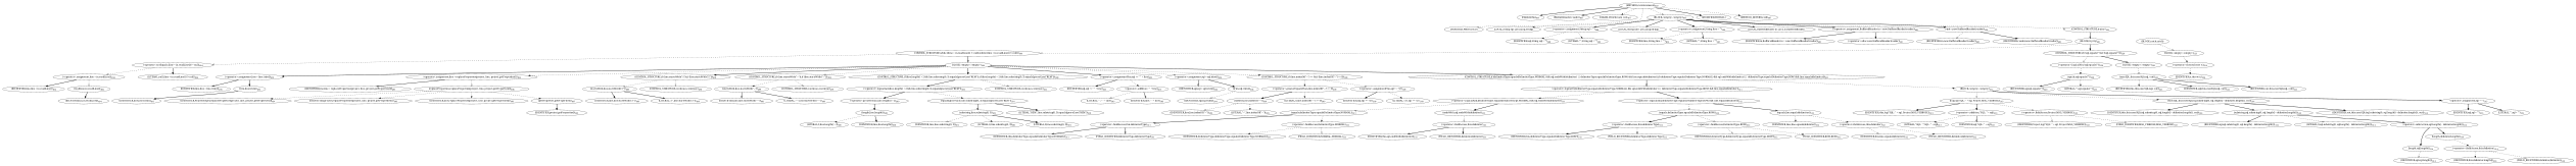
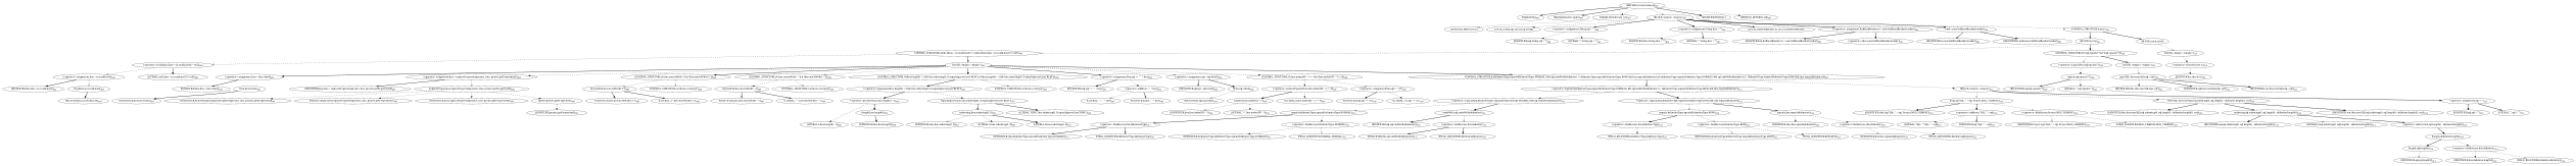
  digraph {
    fontname="Noto Serif"
    node [fontname="Noto Serif"]
    edge [arrowhead=normal fontname="Noto Serif" style=bold]
    n1 [label=<(METHOD,runStatements)<SUB>487</SUB>>]
    n2 [label=<(PARAM,this)<SUB>487</SUB>>]
    n3 [label=<(PARAM,Reader reader)<SUB>487</SUB>>]
    n4 [label=<(PARAM,PrintStream out)<SUB>487</SUB>>]
    n5 [label=<(BLOCK,&lt;empty&gt;,&lt;empty&gt;)<SUB>487</SUB>>]
    n6 [label=<(MODIFIER,PROTECTED)>]
    n7 [label=<(MODIFIER,VIRTUAL)>]
    n8 [label=<(METHOD_RETURN,void)<SUB>487</SUB>>]
    n9 [label=<(LOCAL,String sql: java.lang.String)>]
    n10 [label=<(&lt;operator&gt;.assignment,String sql = &quot;&quot;)<SUB>488</SUB>>]
-   n11 [label=<(LOCAL,String line: java.lang.String)>]
    n12 [label=<(&lt;operator&gt;.assignment,String line = &quot;&quot;)<SUB>489</SUB>>]
    n13 [label=<(LOCAL,BufferedReader in: java.io.BufferedReader)>]
    n14 [label=<(&lt;operator&gt;.assignment,BufferedReader in = new BufferedReader(reader))<SUB>491</SUB>>]
    n15 [label=<(&lt;init&gt;,new BufferedReader(reader))<SUB>491</SUB>>]
    n16 [label=<(CONTROL_STRUCTURE,try,try)<SUB>493</SUB>>]
    n17 [label=<(IDENTIFIER,sql,String sql = &quot;&quot;)<SUB>488</SUB>>]
    n18 [label=<(LITERAL,&quot;&quot;,String sql = &quot;&quot;)<SUB>488</SUB>>]
    n19 [label=<(IDENTIFIER,line,String line = &quot;&quot;)<SUB>489</SUB>>]
    n20 [label=<(LITERAL,&quot;&quot;,String line = &quot;&quot;)<SUB>489</SUB>>]
    n21 [label=<(IDENTIFIER,in,BufferedReader in = new BufferedReader(reader))<SUB>491</SUB>>]
    n22 [label=<(&lt;operator&gt;.alloc,new BufferedReader(reader))<SUB>491</SUB>>]
    n23 [label=<(IDENTIFIER,in,new BufferedReader(reader))<SUB>491</SUB>>]
    n24 [label=<(IDENTIFIER,reader,new BufferedReader(reader))<SUB>491</SUB>>]
    n25 [label=<(BLOCK,try,try)<SUB>493</SUB>>]
    n26 [label=<(BLOCK,catch,catch)>]
    n27 [label=<(CONTROL_STRUCTURE,while ((line = in.readLine()) != null),while ((line = in.readLine()) != null))<SUB>494</SUB>>]
    n28 [label=<(CONTROL_STRUCTURE,if (!sql.equals(&quot;&quot;)),if (!sql.equals(&quot;&quot;)))<SUB>520</SUB>>]
    n29 [label=<(BLOCK,&lt;empty&gt;,&lt;empty&gt;)<SUB>523</SUB>>]
    n30 [label=<(&lt;operator&gt;.notEquals,(line = in.readLine()) != null)<SUB>494</SUB>>]
    n31 [label=<(BLOCK,&lt;empty&gt;,&lt;empty&gt;)<SUB>494</SUB>>]
    n32 [label=<(&lt;operator&gt;.logicalNot,!sql.equals(&quot;&quot;))<SUB>520</SUB>>]
    n33 [label=<(BLOCK,&lt;empty&gt;,&lt;empty&gt;)<SUB>520</SUB>>]
    n34 [label=<(&lt;operator&gt;.assignment,line = in.readLine())<SUB>494</SUB>>]
    n35 [label=<(LITERAL,null,(line = in.readLine()) != null)<SUB>494</SUB>>]
    n36 [label=<(&lt;operator&gt;.assignment,line = line.trim())<SUB>495</SUB>>]
    n37 [label=<(&lt;operator&gt;.assignment,line = replaceProperties(project, line, project.getProperties()))<SUB>496</SUB>>]
    n38 [label=<(CONTROL_STRUCTURE,if (line.startsWith(&quot;//&quot;)),if (line.startsWith(&quot;//&quot;)))<SUB>498</SUB>>]
    n39 [label=<(CONTROL_STRUCTURE,if (line.startsWith(&quot;--&quot;)),if (line.startsWith(&quot;--&quot;)))<SUB>499</SUB>>]
    n40 [label=<(CONTROL_STRUCTURE,if (line.length() &gt; 2 &amp;&amp; line.substring(0, 3).equalsIgnoreCase(&quot;REM&quot;)),if (line.length() &gt; 2 &amp;&amp; line.substring(0, 3).equalsIgnoreCase(&quot;REM&quot;)))<SUB>500</SUB>>]
    n41 [label=<(&lt;operator&gt;.assignmentPlus,sql += &quot; &quot; + line)<SUB>503</SUB>>]
    n42 [label=<(&lt;operator&gt;.assignment,sql = sql.trim())<SUB>504</SUB>>]
    n43 [label=<(CONTROL_STRUCTURE,if (line.indexOf(&quot;--&quot;) &gt;= 0),if (line.indexOf(&quot;--&quot;) &gt;= 0))<SUB>509</SUB>>]
    n44 [label=<(CONTROL_STRUCTURE,if (delimiterType.equals(DelimiterType.NORMAL) &amp;&amp; sql.endsWith(delimiter) || delimiterType.equals(DelimiterType.ROW) &amp;&amp; line.equals(delimiter)),if (delimiterType.equals(DelimiterType.NORMAL) &amp;&amp; sql.endsWith(delimiter) || delimiterType.equals(DelimiterType.ROW) &amp;&amp; line.equals(delimiter)))<SUB>511</SUB>>]
    n45 [label=<(IDENTIFIER,line,line = in.readLine())<SUB>494</SUB>>]
    n46 [label=<(readLine,in.readLine())<SUB>494</SUB>>]
    n47 [label=<(IDENTIFIER,in,in.readLine())<SUB>494</SUB>>]
    n48 [label=<(IDENTIFIER,line,line = line.trim())<SUB>495</SUB>>]
    n49 [label=<(trim,line.trim())<SUB>495</SUB>>]
    n50 [label=<(IDENTIFIER,line,line = replaceProperties(project, line, project.getProperties()))<SUB>496</SUB>>]
    n51 [label=<(replaceProperties,replaceProperties(project, line, project.getProperties()))<SUB>496</SUB>>]
    n52 [label=<(startsWith,line.startsWith(&quot;//&quot;))<SUB>498</SUB>>]
    n53 [label=<(CONTROL_STRUCTURE,continue;,continue;)<SUB>498</SUB>>]
    n54 [label=<(startsWith,line.startsWith(&quot;--&quot;))<SUB>499</SUB>>]
    n55 [label=<(CONTROL_STRUCTURE,continue;,continue;)<SUB>499</SUB>>]
    n56 [label=<(&lt;operator&gt;.logicalAnd,line.length() &gt; 2 &amp;&amp; line.substring(0, 3).equalsIgnoreCase(&quot;REM&quot;))<SUB>500</SUB>>]
    n57 [label=<(CONTROL_STRUCTURE,continue;,continue;)<SUB>501</SUB>>]
    n58 [label=<(IDENTIFIER,sql,sql += &quot; &quot; + line)<SUB>503</SUB>>]
    n59 [label=<(&lt;operator&gt;.addition,&quot; &quot; + line)<SUB>503</SUB>>]
    n60 [label=<(IDENTIFIER,sql,sql = sql.trim())<SUB>504</SUB>>]
    n61 [label=<(trim,sql.trim())<SUB>504</SUB>>]
    n62 [label=<(&lt;operator&gt;.greaterEqualsThan,line.indexOf(&quot;--&quot;) &gt;= 0)<SUB>509</SUB>>]
    n63 [label=<(&lt;operator&gt;.assignmentPlus,sql += &quot;\n&quot;)<SUB>509</SUB>>]
    n64 [label=<(&lt;operator&gt;.logicalOr,delimiterType.equals(DelimiterType.NORMAL) &amp;&amp; sql.endsWith(delimiter) || delimiterType.equals(DelimiterType.ROW) &amp;&amp; line.equals(delimiter))<SUB>511</SUB>>]
    n65 [label=<(BLOCK,&lt;empty&gt;,&lt;empty&gt;)<SUB>512</SUB>>]
    n66 [label=<(IDENTIFIER,line,line.trim())<SUB>495</SUB>>]
    n67 [label=<(IDENTIFIER,ProjectHelper,replaceProperties(project, line, project.getProperties()))<SUB>496</SUB>>]
    n68 [label=<(IDENTIFIER,project,replaceProperties(project, line, project.getProperties()))<SUB>496</SUB>>]
    n69 [label=<(IDENTIFIER,line,replaceProperties(project, line, project.getProperties()))<SUB>496</SUB>>]
    n70 [label=<(getProperties,getProperties())<SUB>497</SUB>>]
    n71 [label=<(IDENTIFIER,project,getProperties())<SUB>497</SUB>>]
    n72 [label=<(IDENTIFIER,line,line.startsWith(&quot;//&quot;))<SUB>498</SUB>>]
    n73 [label=<(LITERAL,&quot;//&quot;,line.startsWith(&quot;//&quot;))<SUB>498</SUB>>]
    n74 [label=<(IDENTIFIER,line,line.startsWith(&quot;--&quot;))<SUB>499</SUB>>]
    n75 [label=<(LITERAL,&quot;--&quot;,line.startsWith(&quot;--&quot;))<SUB>499</SUB>>]
    n76 [label=<(&lt;operator&gt;.greaterThan,line.length() &gt; 2)<SUB>500</SUB>>]
    n77 [label=<(equalsIgnoreCase,line.substring(0, 3).equalsIgnoreCase(&quot;REM&quot;))<SUB>501</SUB>>]
    n78 [label=<(length,line.length())<SUB>500</SUB>>]
    n79 [label=<(LITERAL,2,line.length() &gt; 2)<SUB>500</SUB>>]
    n80 [label=<(substring,line.substring(0, 3))<SUB>501</SUB>>]
    n81 [label=<(LITERAL,&quot;REM&quot;,line.substring(0, 3).equalsIgnoreCase(&quot;REM&quot;))<SUB>501</SUB>>]
    n82 [label=<(IDENTIFIER,line,line.length())<SUB>500</SUB>>]
    n83 [label=<(IDENTIFIER,line,line.substring(0, 3))<SUB>501</SUB>>]
    n84 [label=<(LITERAL,0,line.substring(0, 3))<SUB>501</SUB>>]
    n85 [label=<(LITERAL,3,line.substring(0, 3))<SUB>501</SUB>>]
    n86 [label=<(LITERAL,&quot; &quot;,&quot; &quot; + line)<SUB>503</SUB>>]
    n87 [label=<(IDENTIFIER,line,&quot; &quot; + line)<SUB>503</SUB>>]
    n88 [label=<(IDENTIFIER,sql,sql.trim())<SUB>504</SUB>>]
    n89 [label=<(indexOf,line.indexOf(&quot;--&quot;))<SUB>509</SUB>>]
    n90 [label=<(LITERAL,0,line.indexOf(&quot;--&quot;) &gt;= 0)<SUB>509</SUB>>]
    n91 [label=<(IDENTIFIER,sql,sql += &quot;\n&quot;)<SUB>509</SUB>>]
    n92 [label=<(LITERAL,&quot;\n&quot;,sql += &quot;\n&quot;)<SUB>509</SUB>>]
    n93 [label=<(IDENTIFIER,line,line.indexOf(&quot;--&quot;))<SUB>509</SUB>>]
    n94 [label=<(LITERAL,&quot;--&quot;,line.indexOf(&quot;--&quot;))<SUB>509</SUB>>]
    n95 [label=<(&lt;operator&gt;.logicalAnd,delimiterType.equals(DelimiterType.NORMAL) &amp;&amp; sql.endsWith(delimiter))<SUB>511</SUB>>]
    n96 [label=<(&lt;operator&gt;.logicalAnd,delimiterType.equals(DelimiterType.ROW) &amp;&amp; line.equals(delimiter))<SUB>512</SUB>>]
    n97 [label=<(log,log(&quot;SQL: &quot; + sql, Project.MSG_VERBOSE))<SUB>513</SUB>>]
    n98 [label=<(execSQL,this.execSQL(sql.substring(0, sql.length() - delimiter.length()), out))<SUB>514</SUB>>]
    n99 [label=<(&lt;operator&gt;.assignment,sql = &quot;&quot;)<SUB>515</SUB>>]
    n100 [label=<(equals,delimiterType.equals(DelimiterType.NORMAL))<SUB>511</SUB>>]
    n101 [label=<(endsWith,sql.endsWith(delimiter))<SUB>511</SUB>>]
    n102 [label=<(equals,delimiterType.equals(DelimiterType.ROW))<SUB>512</SUB>>]
    n103 [label=<(equals,line.equals(delimiter))<SUB>512</SUB>>]
    n104 [label=<(&lt;operator&gt;.fieldAccess,this.delimiterType)<SUB>511</SUB>>]
    n105 [label=<(&lt;operator&gt;.fieldAccess,DelimiterType.NORMAL)<SUB>511</SUB>>]
+   n106 [label=<(IDENTIFIER,sql,sql.endsWith(delimiter))<SUB>511</SUB>>]
    n107 [label=<(&lt;operator&gt;.fieldAccess,this.delimiter)<SUB>511</SUB>>]
    n108 [label=<(IDENTIFIER,this,delimiterType.equals(DelimiterType.NORMAL))<SUB>511</SUB>>]
    n109 [label=<(FIELD_IDENTIFIER,delimiterType,delimiterType)<SUB>511</SUB>>]
    n110 [label=<(IDENTIFIER,DelimiterType,delimiterType.equals(DelimiterType.NORMAL))<SUB>511</SUB>>]
    n111 [label=<(FIELD_IDENTIFIER,NORMAL,NORMAL)<SUB>511</SUB>>]
    n112 [label=<(IDENTIFIER,this,sql.endsWith(delimiter))<SUB>511</SUB>>]
    n113 [label=<(FIELD_IDENTIFIER,delimiter,delimiter)<SUB>511</SUB>>]
    n114 [label=<(&lt;operator&gt;.fieldAccess,this.delimiterType)<SUB>512</SUB>>]
    n115 [label=<(&lt;operator&gt;.fieldAccess,DelimiterType.ROW)<SUB>512</SUB>>]
    n116 [label=<(IDENTIFIER,line,line.equals(delimiter))<SUB>512</SUB>>]
    n117 [label=<(&lt;operator&gt;.fieldAccess,this.delimiter)<SUB>512</SUB>>]
-   n118 [label=<(IDENTIFIER,this,delimiterType.equals(DelimiterType.ROW))<SUB>512</SUB>>]
    n119 [label=<(FIELD_IDENTIFIER,delimiterType,delimiterType)<SUB>512</SUB>>]
    n120 [label=<(IDENTIFIER,DelimiterType,delimiterType.equals(DelimiterType.ROW))<SUB>512</SUB>>]
    n121 [label=<(FIELD_IDENTIFIER,ROW,ROW)<SUB>512</SUB>>]
    n122 [label=<(IDENTIFIER,this,line.equals(delimiter))<SUB>512</SUB>>]
    n123 [label=<(FIELD_IDENTIFIER,delimiter,delimiter)<SUB>512</SUB>>]
    n124 [label=<(IDENTIFIER,this,log(&quot;SQL: &quot; + sql, Project.MSG_VERBOSE))<SUB>513</SUB>>]
    n125 [label=<(&lt;operator&gt;.addition,&quot;SQL: &quot; + sql)<SUB>513</SUB>>]
    n126 [label=<(&lt;operator&gt;.fieldAccess,Project.MSG_VERBOSE)<SUB>513</SUB>>]
    n127 [label=<(IDENTIFIER,this,this.execSQL(sql.substring(0, sql.length() - delimiter.length()), out))<SUB>514</SUB>>]
    n128 [label=<(substring,sql.substring(0, sql.length() - delimiter.length()))<SUB>514</SUB>>]
    n129 [label=<(IDENTIFIER,out,this.execSQL(sql.substring(0, sql.length() - delimiter.length()), out))<SUB>514</SUB>>]
    n130 [label=<(IDENTIFIER,sql,sql = &quot;&quot;)<SUB>515</SUB>>]
    n131 [label=<(LITERAL,&quot;&quot;,sql = &quot;&quot;)<SUB>515</SUB>>]
    n132 [label=<(LITERAL,&quot;SQL: &quot;,&quot;SQL: &quot; + sql)<SUB>513</SUB>>]
    n133 [label=<(IDENTIFIER,sql,&quot;SQL: &quot; + sql)<SUB>513</SUB>>]
    n134 [label=<(IDENTIFIER,Project,log(&quot;SQL: &quot; + sql, Project.MSG_VERBOSE))<SUB>513</SUB>>]
    n135 [label=<(FIELD_IDENTIFIER,MSG_VERBOSE,MSG_VERBOSE)<SUB>513</SUB>>]
    n136 [label=<(IDENTIFIER,sql,sql.substring(0, sql.length() - delimiter.length()))<SUB>514</SUB>>]
    n137 [label=<(LITERAL,0,sql.substring(0, sql.length() - delimiter.length()))<SUB>514</SUB>>]
    n138 [label=<(&lt;operator&gt;.subtraction,sql.length() - delimiter.length())<SUB>514</SUB>>]
    n139 [label=<(length,sql.length())<SUB>514</SUB>>]
    n140 [label=<(length,delimiter.length())<SUB>514</SUB>>]
    n141 [label=<(IDENTIFIER,sql,sql.length())<SUB>514</SUB>>]
    n142 [label=<(&lt;operator&gt;.fieldAccess,this.delimiter)<SUB>514</SUB>>]
    n143 [label=<(IDENTIFIER,this,delimiter.length())<SUB>514</SUB>>]
    n144 [label=<(FIELD_IDENTIFIER,delimiter,delimiter)<SUB>514</SUB>>]
    n145 [label=<(equals,sql.equals(&quot;&quot;))<SUB>520</SUB>>]
    n146 [label=<(execSQL,this.execSQL(sql, out))<SUB>521</SUB>>]
    n147 [label=<(IDENTIFIER,sql,sql.equals(&quot;&quot;))<SUB>520</SUB>>]
    n148 [label=<(LITERAL,&quot;&quot;,sql.equals(&quot;&quot;))<SUB>520</SUB>>]
    n149 [label=<(IDENTIFIER,this,this.execSQL(sql, out))<SUB>521</SUB>>]
    n150 [label=<(IDENTIFIER,sql,this.execSQL(sql, out))<SUB>521</SUB>>]
    n151 [label=<(IDENTIFIER,out,this.execSQL(sql, out))<SUB>521</SUB>>]
    n152 [label=<(&lt;operator&gt;.throw,throw e;)<SUB>524</SUB>>]
    n153 [label=<(IDENTIFIER,e,throw e;)<SUB>524</SUB>>]
    n1 -> n2 [arrowhead=onormal]
    n1 -> n3 [arrowhead=onormal]
    n1 -> n4 [style=dashed]
    n1 -> n5 [arrowhead=onormal style=dashed]
-   n1 -> n6 [arrowhead=onormal style=dashed]
+   n4 -> n6 [arrowhead=onormal style=dashed]
    n1 -> n7
    n1 -> n8 [style=dashed]
    n5 -> n9 [style=dashed]
    n5 -> n10 [arrowhead=onormal]
-   n5 -> n11 [arrowhead=onormal]
    n5 -> n12
    n5 -> n13 [arrowhead=onormal]
    n5 -> n14 [arrowhead=onormal]
    n5 -> n15
    n5 -> n16 [arrowhead=onormal style=dashed]
    n10 -> n17 [style=dashed]
    n10 -> n18 [style=dashed]
    n12 -> n19 [style=dashed]
    n12 -> n20 [arrowhead=onormal]
    n14 -> n21 [arrowhead=onormal]
    n14 -> n22
-   n15 -> n23 [arrowhead=onormal style=dashed]
+   n15 -> n23 [arrowhead=onormal]
    n15 -> n24
    n16 -> n25 [arrowhead=onormal]
+   n16 -> n26 [arrowhead=onormal]
    n25 -> n27 [arrowhead=onormal style=dashed]
    n25 -> n28
    n26 -> n29 [arrowhead=onormal style=dashed]
    n27 -> n30 [arrowhead=onormal style=dashed]
    n27 -> n31 [arrowhead=onormal]
    n28 -> n32 [arrowhead=onormal style=dashed]
    n28 -> n33 [arrowhead=onormal]
    n29 -> n152 [style=dashed]
    n30 -> n34 [arrowhead=onormal style=dashed]
    n30 -> n35
    n31 -> n36
    n31 -> n37 [style=dashed]
    n31 -> n38
    n31 -> n39 [arrowhead=onormal style=dashed]
    n31 -> n40
    n31 -> n41 [arrowhead=onormal]
    n31 -> n42 [arrowhead=onormal style=dashed]
    n31 -> n43 [style=dashed]
    n31 -> n44 [arrowhead=onormal]
    n32 -> n145 [style=dashed]
    n33 -> n146 [arrowhead=onormal style=dashed]
    n34 -> n45
    n34 -> n46 [arrowhead=onormal style=dashed]
    n36 -> n48 [arrowhead=onormal]
-   n36 -> n49
    n37 -> n50 [arrowhead=onormal]
    n37 -> n51 [arrowhead=onormal style=dashed]
    n38 -> n52 [arrowhead=onormal style=dashed]
    n38 -> n53 [arrowhead=onormal style=dashed]
    n39 -> n54 [style=dashed]
    n39 -> n55 [arrowhead=onormal style=dashed]
    n40 -> n56
    n40 -> n57 [arrowhead=onormal style=dashed]
    n41 -> n58
    n41 -> n59 [style=dashed]
    n42 -> n60 [arrowhead=onormal]
    n42 -> n61
    n43 -> n62 [style=dashed]
    n43 -> n63 [arrowhead=onormal style=dashed]
    n44 -> n64 [arrowhead=onormal]
    n44 -> n65 [style=dashed]
    n46 -> n47
    n49 -> n66
    n51 -> n67 [style=dashed]
    n51 -> n68 [style=dashed]
    n51 -> n69 [style=dashed]
    n51 -> n70 [style=dashed]
    n52 -> n72
    n52 -> n73 [arrowhead=onormal]
    n54 -> n74 [arrowhead=onormal]
    n54 -> n75 [arrowhead=onormal]
    n56 -> n76
    n56 -> n77 [style=dashed]
    n59 -> n86 [arrowhead=onormal style=dashed]
    n59 -> n87 [arrowhead=onormal]
    n61 -> n88 [arrowhead=onormal style=dashed]
    n62 -> n89
    n62 -> n90 [style=dashed]
    n63 -> n91
    n63 -> n92 [style=dashed]
    n64 -> n95 [style=dashed]
    n64 -> n96
    n65 -> n97 [arrowhead=onormal style=dashed]
    n65 -> n98 [style=dashed]
    n65 -> n99
-   n70 -> n71
+   n70 -> n71 [style=dashed]
    n76 -> n78
-   n78 -> n79 [style=dashed]
+   n76 -> n79 [style=dashed]
    n77 -> n80 [arrowhead=onormal]
    n77 -> n81
    n78 -> n82
    n80 -> n83 [arrowhead=onormal style=dashed]
    n80 -> n84 [style=dashed]
    n80 -> n85
    n89 -> n93 [arrowhead=onormal style=dashed]
    n89 -> n94 [style=dashed]
    n95 -> n100 [arrowhead=onormal style=dashed]
    n95 -> n101
    n96 -> n102 [arrowhead=onormal style=dashed]
    n96 -> n103 [arrowhead=onormal]
    n97 -> n124
    n97 -> n125
    n97 -> n126 [arrowhead=onormal style=dashed]
    n98 -> n127
    n98 -> n128 [arrowhead=onormal]
    n98 -> n129
    n99 -> n130
    n99 -> n131 [arrowhead=onormal]
    n100 -> n104 [arrowhead=onormal]
    n100 -> n105 [style=dashed]
+   n101 -> n106
    n101 -> n107 [arrowhead=onormal style=dashed]
    n102 -> n114
    n102 -> n115 [arrowhead=onormal style=dashed]
    n103 -> n116 [style=dashed]
    n103 -> n117 [style=dashed]
    n104 -> n108 [arrowhead=onormal]
    n104 -> n109 [arrowhead=onormal]
    n105 -> n110 [style=dashed]
    n105 -> n111 [arrowhead=onormal style=dashed]
    n107 -> n112 [arrowhead=onormal]
    n107 -> n113
-   n114 -> n118
    n114 -> n119 [style=dashed]
    n115 -> n120 [arrowhead=onormal style=dashed]
    n115 -> n121 [style=dashed]
    n117 -> n122 [arrowhead=onormal style=dashed]
    n117 -> n123 [style=dashed]
    n125 -> n132 [style=dashed]
    n125 -> n133 [arrowhead=onormal]
    n126 -> n134 [arrowhead=onormal style=dashed]
    n126 -> n135 [arrowhead=onormal style=dashed]
    n128 -> n136
    n128 -> n137 [arrowhead=onormal style=dashed]
    n128 -> n138 [arrowhead=onormal]
-   n138 -> n139
+   n140 -> n139
    n138 -> n140
    n139 -> n141 [arrowhead=onormal style=dashed]
    n140 -> n142 [style=dashed]
    n142 -> n143 [style=dashed]
    n142 -> n144 [arrowhead=onormal style=dashed]
    n145 -> n147 [arrowhead=onormal]
    n145 -> n148 [style=dashed]
    n146 -> n149 [style=dashed]
    n146 -> n150 [arrowhead=onormal]
    n146 -> n151
    n152 -> n153 [style=dashed]
  }
